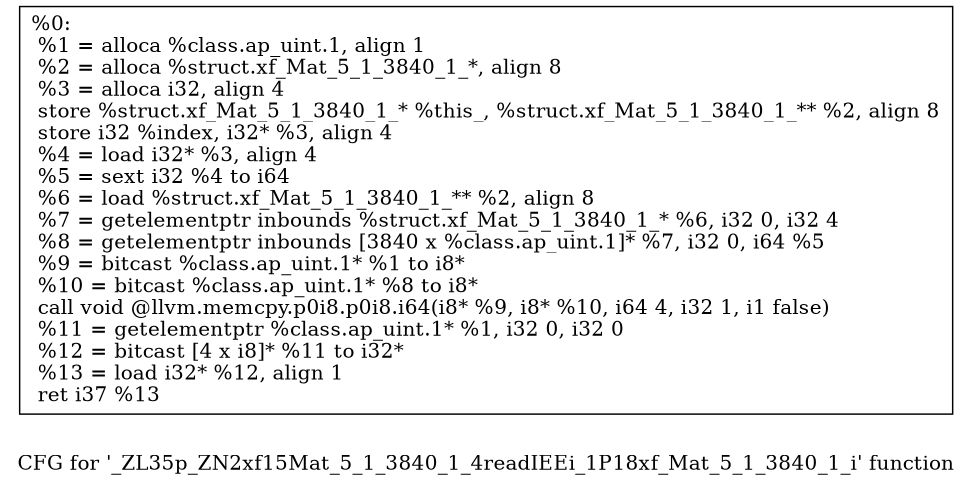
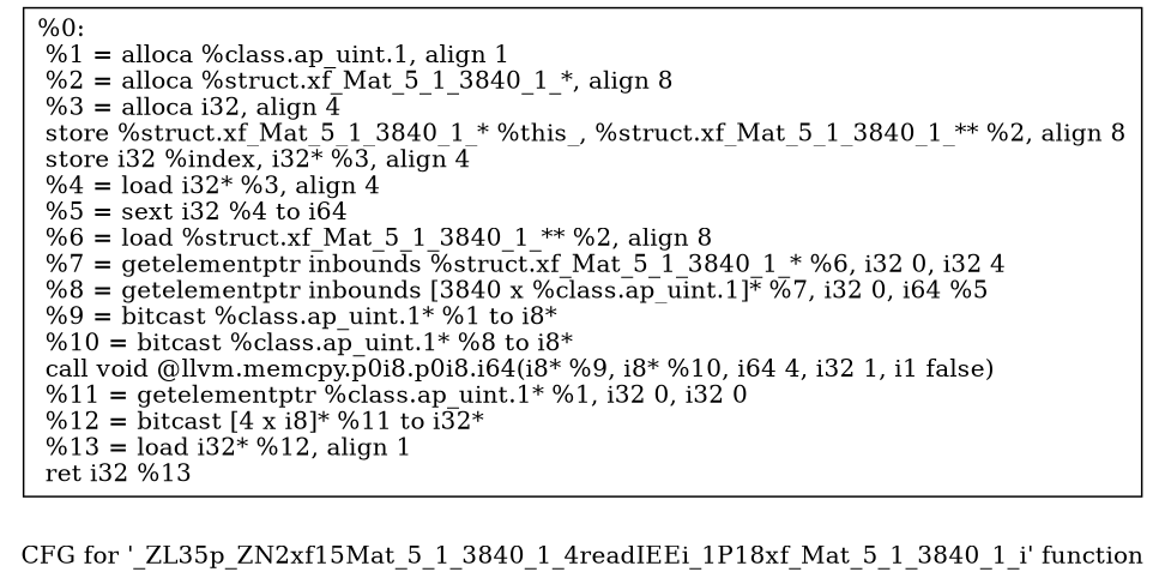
  digraph {
    label="CFG for '_ZL35p_ZN2xf15Mat_5_1_3840_1_4readIEEi_1P18xf_Mat_5_1_3840_1_i' function"
    rankdir=LR
-   n1 [label="{%0:\l  %1 = alloca %class.ap_uint.1, align 1\l  %2 = alloca %struct.xf_Mat_5_1_3840_1_*, align 8\l  %3 = alloca i32, align 4\l  store %struct.xf_Mat_5_1_3840_1_* %this_, %struct.xf_Mat_5_1_3840_1_** %2, align 8\l  store i32 %index, i32* %3, align 4\l  %4 = load i32* %3, align 4\l  %5 = sext i32 %4 to i64\l  %6 = load %struct.xf_Mat_5_1_3840_1_** %2, align 8\l  %7 = getelementptr inbounds %struct.xf_Mat_5_1_3840_1_* %6, i32 0, i32 4\l  %8 = getelementptr inbounds [3840 x %class.ap_uint.1]* %7, i32 0, i64 %5\l  %9 = bitcast %class.ap_uint.1* %1 to i8*\l  %10 = bitcast %class.ap_uint.1* %8 to i8*\l  call void @llvm.memcpy.p0i8.p0i8.i64(i8* %9, i8* %10, i64 4, i32 1, i1 false)\l  %11 = getelementptr %class.ap_uint.1* %1, i32 0, i32 0\l  %12 = bitcast [4 x i8]* %11 to i32*\l  %13 = load i32* %12, align 1\l  ret i37 %13\l}" shape=record]
+   n1 [label="{%0:\l  %1 = alloca %class.ap_uint.1, align 1\l  %2 = alloca %struct.xf_Mat_5_1_3840_1_*, align 8\l  %3 = alloca i32, align 4\l  store %struct.xf_Mat_5_1_3840_1_* %this_, %struct.xf_Mat_5_1_3840_1_** %2, align 8\l  store i32 %index, i32* %3, align 4\l  %4 = load i32* %3, align 4\l  %5 = sext i32 %4 to i64\l  %6 = load %struct.xf_Mat_5_1_3840_1_** %2, align 8\l  %7 = getelementptr inbounds %struct.xf_Mat_5_1_3840_1_* %6, i32 0, i32 4\l  %8 = getelementptr inbounds [3840 x %class.ap_uint.1]* %7, i32 0, i64 %5\l  %9 = bitcast %class.ap_uint.1* %1 to i8*\l  %10 = bitcast %class.ap_uint.1* %8 to i8*\l  call void @llvm.memcpy.p0i8.p0i8.i64(i8* %9, i8* %10, i64 4, i32 1, i1 false)\l  %11 = getelementptr %class.ap_uint.1* %1, i32 0, i32 0\l  %12 = bitcast [4 x i8]* %11 to i32*\l  %13 = load i32* %12, align 1\l  ret i32 %13\l}" shape=record]
  }
